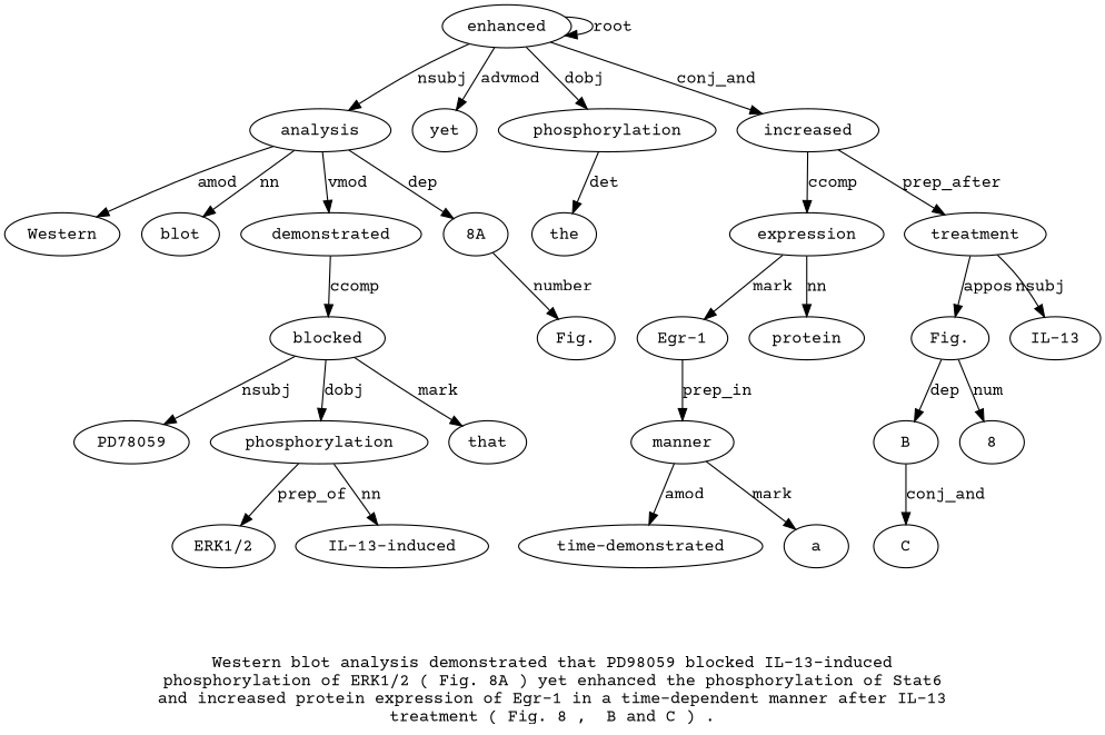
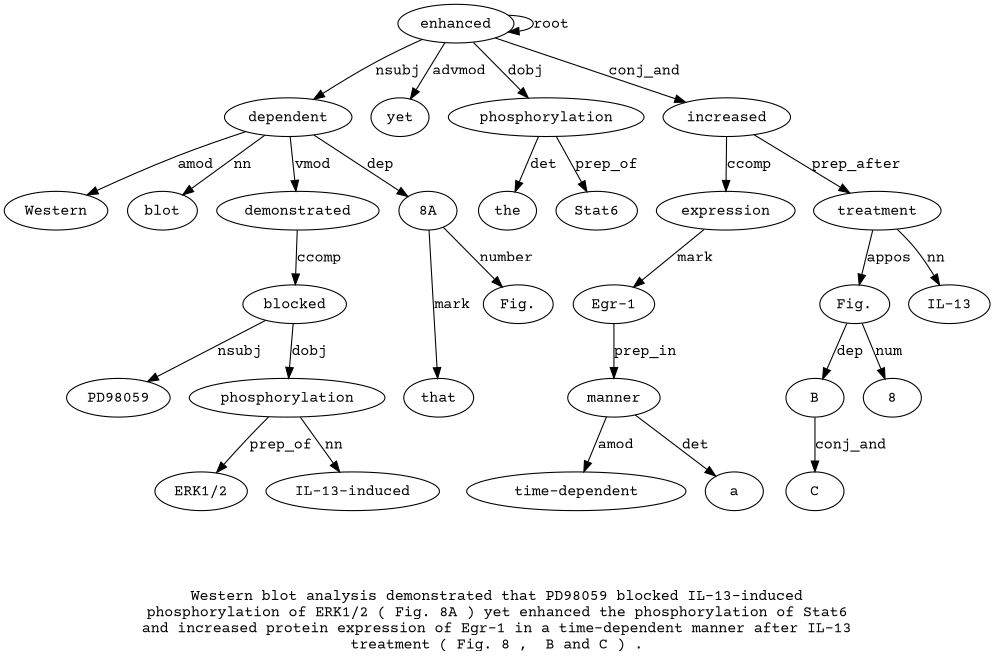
  digraph {
    fontname="Courier Prime"
    label="Western blot analysis demonstrated that PD98059 blocked IL-13-induced\nphosphorylation of ERK1/2 ( Fig. 8A ) yet enhanced the phosphorylation of Stat6\nand increased protein expression of Egr-1 in a time-dependent manner after IL-13\ntreatment ( Fig. 8 ,  B and C ) ."
    node [fillcolor=white fontname="Courier Prime" style=filled]
    edge [fontname="Courier Prime"]
-   n1 [label=analysis]
+   n1 [label=dependent]
    n2 [label=Western]
    n3 [label=blot]
    n4 [label=demonstrated]
    n5 [label="8A"]
    n6 [label=blocked]
    n7 [label="Fig."]
    n8 [label=enhanced]
    n9 [label=yet]
    n10 [label=phosphorylation]
    n11 [label=increased]
    n12 [label=the]
+   n13 [label=Stat6]
    n14 [label=expression]
    n15 [label=treatment]
    n16 [label=that]
-   n17 [label=PD78059]
+   n17 [label=PD98059]
    n18 [label=phosphorylation]
    n19 [label="IL-13-induced"]
    n20 [label="ERK1/2"]
-   n21 [label=protein]
    n22 [label="Egr-1"]
    n23 [label="IL-13"]
    n24 [label="Fig."]
    n25 [label=manner]
    n26 [label=a]
-   n27 [label="time-demonstrated"]
+   n27 [label="time-dependent"]
    n28 [label=8]
    n29 [label=B]
    n30 [label=C]
    n1 -> n2 [label=amod]
    n1 -> n3 [label=nn]
    n1 -> n4 [label=vmod]
    n1 -> n5 [label=dep]
    n4 -> n6 [label=ccomp]
    n5 -> n7 [label=number]
-   n6 -> n16 [label=mark]
+   n5 -> n16 [label=mark]
    n6 -> n17 [label=nsubj]
    n6 -> n18 [label=dobj]
    n8 -> n1 [label=nsubj]
    n8 -> n8 [label=root]
    n8 -> n9 [label=advmod]
    n8 -> n10 [label=dobj]
    n8 -> n11 [label=conj_and]
    n10 -> n12 [label=det]
+   n10 -> n13 [label=prep_of]
    n11 -> n14 [label=ccomp]
    n11 -> n15 [label=prep_after]
-   n14 -> n21 [label=nn]
    n14 -> n22 [label=mark]
-   n15 -> n23 [label=nsubj]
+   n15 -> n23 [label=nn]
    n15 -> n24 [label=appos]
    n18 -> n19 [label=nn]
    n18 -> n20 [label=prep_of]
    n22 -> n25 [label=prep_in]
    n24 -> n28 [label=num]
    n24 -> n29 [label=dep]
-   n25 -> n26 [label=mark]
+   n25 -> n26 [label=det]
    n25 -> n27 [label=amod]
    n29 -> n30 [label=conj_and]
  }
